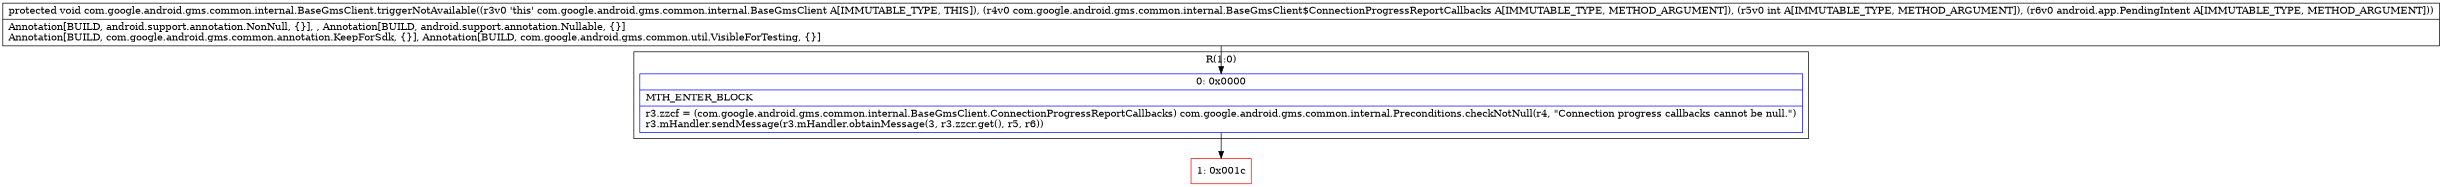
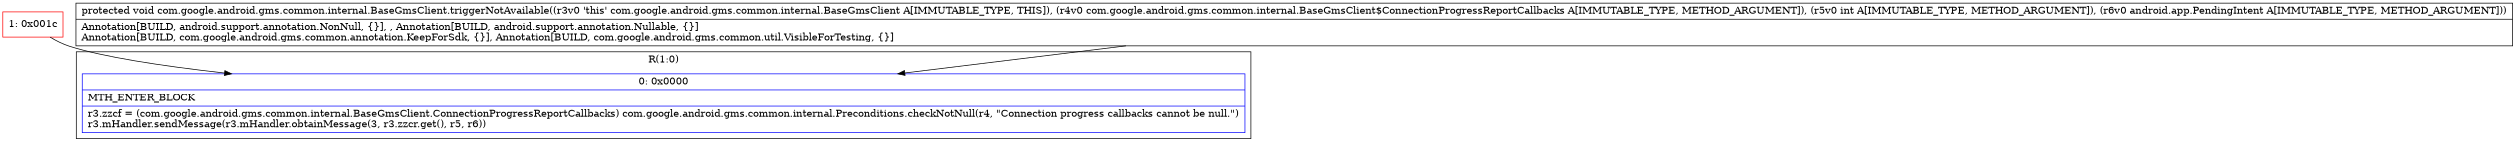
  digraph {
    node [shape=record]
    n1 [color=blue label="{0\:\ 0x0000|MTH_ENTER_BLOCK\l|r3.zzcf = (com.google.android.gms.common.internal.BaseGmsClient.ConnectionProgressReportCallbacks) com.google.android.gms.common.internal.Preconditions.checkNotNull(r4, \"Connection progress callbacks cannot be null.\")\lr3.mHandler.sendMessage(r3.mHandler.obtainMessage(3, r3.zzcr.get(), r5, r6))\l}"]
    n2 [color=red label="{1\:\ 0x001c}"]
    n3 [label="{protected void com.google.android.gms.common.internal.BaseGmsClient.triggerNotAvailable((r3v0 'this' com.google.android.gms.common.internal.BaseGmsClient A[IMMUTABLE_TYPE, THIS]), (r4v0 com.google.android.gms.common.internal.BaseGmsClient$ConnectionProgressReportCallbacks A[IMMUTABLE_TYPE, METHOD_ARGUMENT]), (r5v0 int A[IMMUTABLE_TYPE, METHOD_ARGUMENT]), (r6v0 android.app.PendingIntent A[IMMUTABLE_TYPE, METHOD_ARGUMENT]))  | Annotation[BUILD, android.support.annotation.NonNull, \{\}], , Annotation[BUILD, android.support.annotation.Nullable, \{\}]\lAnnotation[BUILD, com.google.android.gms.common.annotation.KeepForSdk, \{\}], Annotation[BUILD, com.google.android.gms.common.util.VisibleForTesting, \{\}]\l}"]
    subgraph cluster_1 {
      label="R(1:0)"
      n1
    }
-   n1 -> n2
+   n2 -> n1
    n3 -> n1
  }
